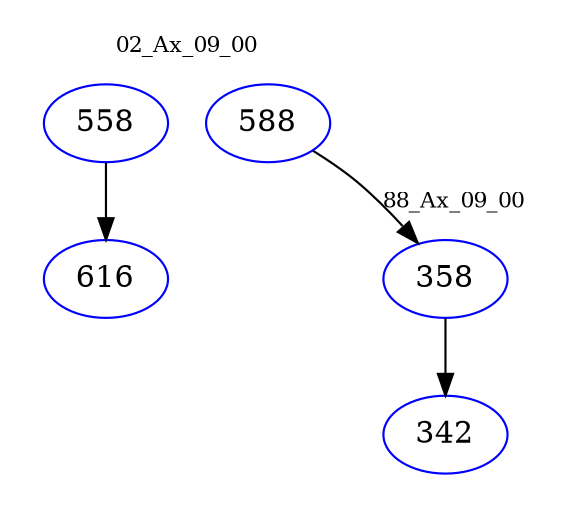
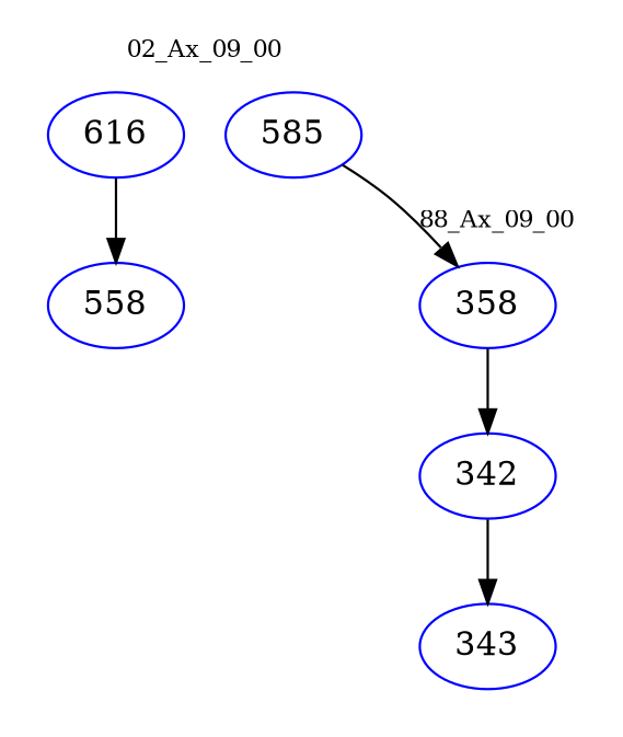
  digraph {
    node [color=blue]
    edge [color=black]
-   n1 [label=588]
+   n1 [label=585]
    n2 [label=558]
    n3 [label=616]
    n4 [label=358]
    n5 [label=342]
+   n6 [label=343]
    subgraph cluster_1 {
      color=white
      fontsize=10
      label="02_Ax_09_00"
      n1
      n2
      n3
    }
    subgraph cluster_2 {
      color=white
      fontsize=10
      label="88_Ax_09_00"
      n4
      n5
+     n6
    }
    n1 -> n4
-   n2 -> n3
+   n3 -> n2
    n4 -> n5
+   n5 -> n6
  }
